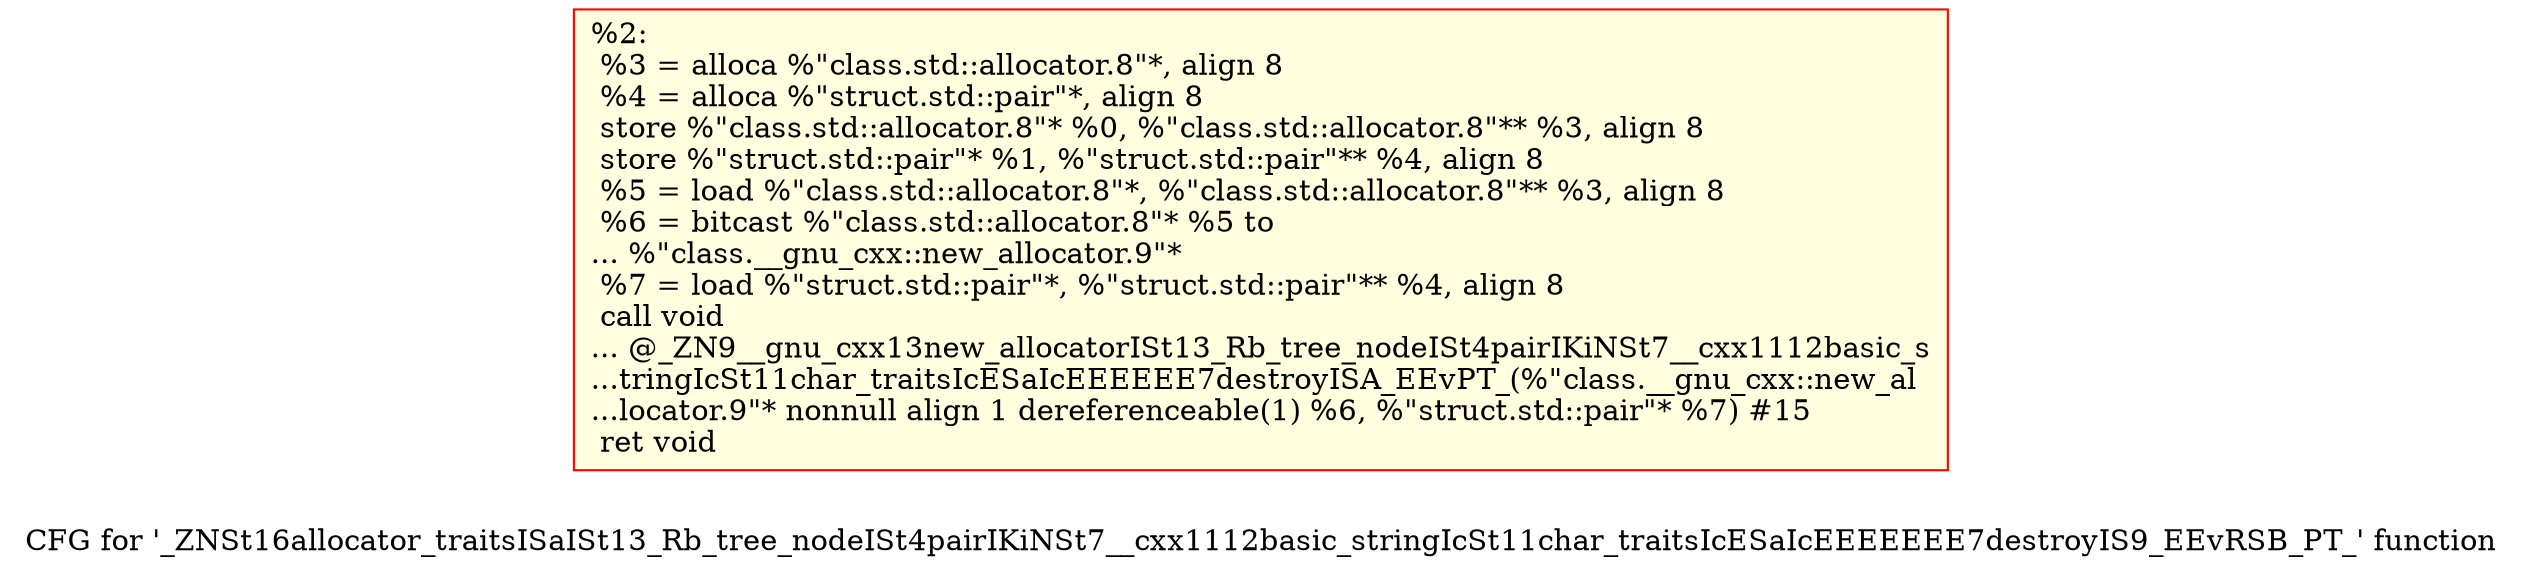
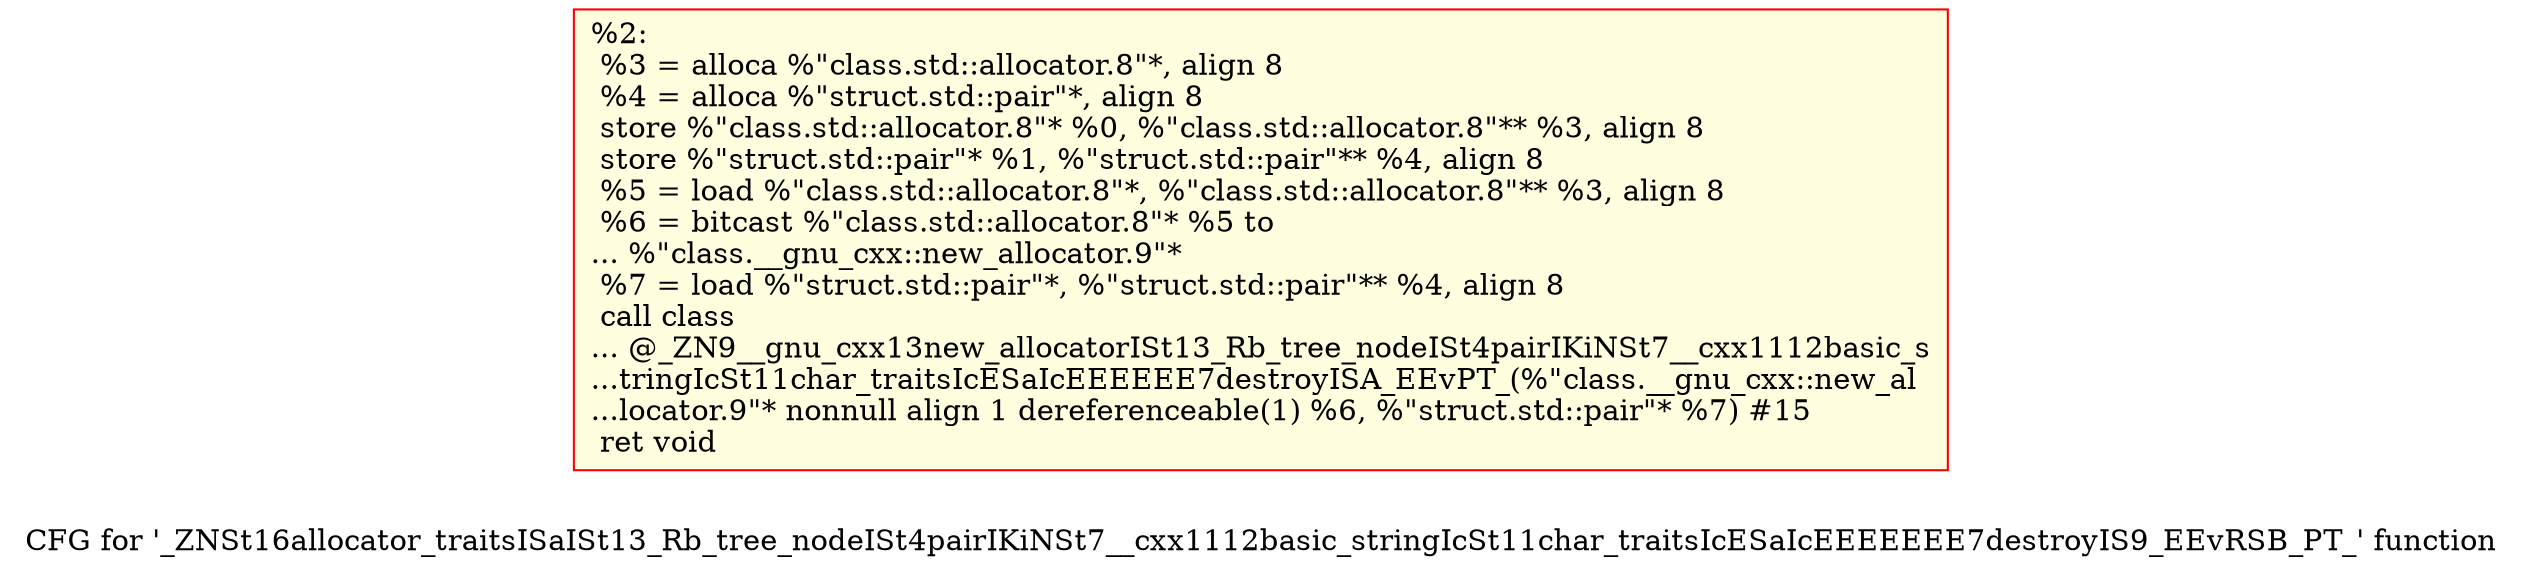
  digraph {
    label="CFG for '_ZNSt16allocator_traitsISaISt13_Rb_tree_nodeISt4pairIKiNSt7__cxx1112basic_stringIcSt11char_traitsIcESaIcEEEEEEE7destroyIS9_EEvRSB_PT_' function"
-   n1 [color=red fillcolor=lightyellow label="{%2:\l  %3 = alloca %\"class.std::allocator.8\"*, align 8\l  %4 = alloca %\"struct.std::pair\"*, align 8\l  store %\"class.std::allocator.8\"* %0, %\"class.std::allocator.8\"** %3, align 8\l  store %\"struct.std::pair\"* %1, %\"struct.std::pair\"** %4, align 8\l  %5 = load %\"class.std::allocator.8\"*, %\"class.std::allocator.8\"** %3, align 8\l  %6 = bitcast %\"class.std::allocator.8\"* %5 to\l... %\"class.__gnu_cxx::new_allocator.9\"*\l  %7 = load %\"struct.std::pair\"*, %\"struct.std::pair\"** %4, align 8\l  call void\l... @_ZN9__gnu_cxx13new_allocatorISt13_Rb_tree_nodeISt4pairIKiNSt7__cxx1112basic_s\l...tringIcSt11char_traitsIcESaIcEEEEEE7destroyISA_EEvPT_(%\"class.__gnu_cxx::new_al\l...locator.9\"* nonnull align 1 dereferenceable(1) %6, %\"struct.std::pair\"* %7) #15\l  ret void\l}" shape=record style=filled]
+   n1 [color=red fillcolor=lightyellow label="{%2:\l  %3 = alloca %\"class.std::allocator.8\"*, align 8\l  %4 = alloca %\"struct.std::pair\"*, align 8\l  store %\"class.std::allocator.8\"* %0, %\"class.std::allocator.8\"** %3, align 8\l  store %\"struct.std::pair\"* %1, %\"struct.std::pair\"** %4, align 8\l  %5 = load %\"class.std::allocator.8\"*, %\"class.std::allocator.8\"** %3, align 8\l  %6 = bitcast %\"class.std::allocator.8\"* %5 to\l... %\"class.__gnu_cxx::new_allocator.9\"*\l  %7 = load %\"struct.std::pair\"*, %\"struct.std::pair\"** %4, align 8\l  call class\l... @_ZN9__gnu_cxx13new_allocatorISt13_Rb_tree_nodeISt4pairIKiNSt7__cxx1112basic_s\l...tringIcSt11char_traitsIcESaIcEEEEEE7destroyISA_EEvPT_(%\"class.__gnu_cxx::new_al\l...locator.9\"* nonnull align 1 dereferenceable(1) %6, %\"struct.std::pair\"* %7) #15\l  ret void\l}" shape=record style=filled]
  }
